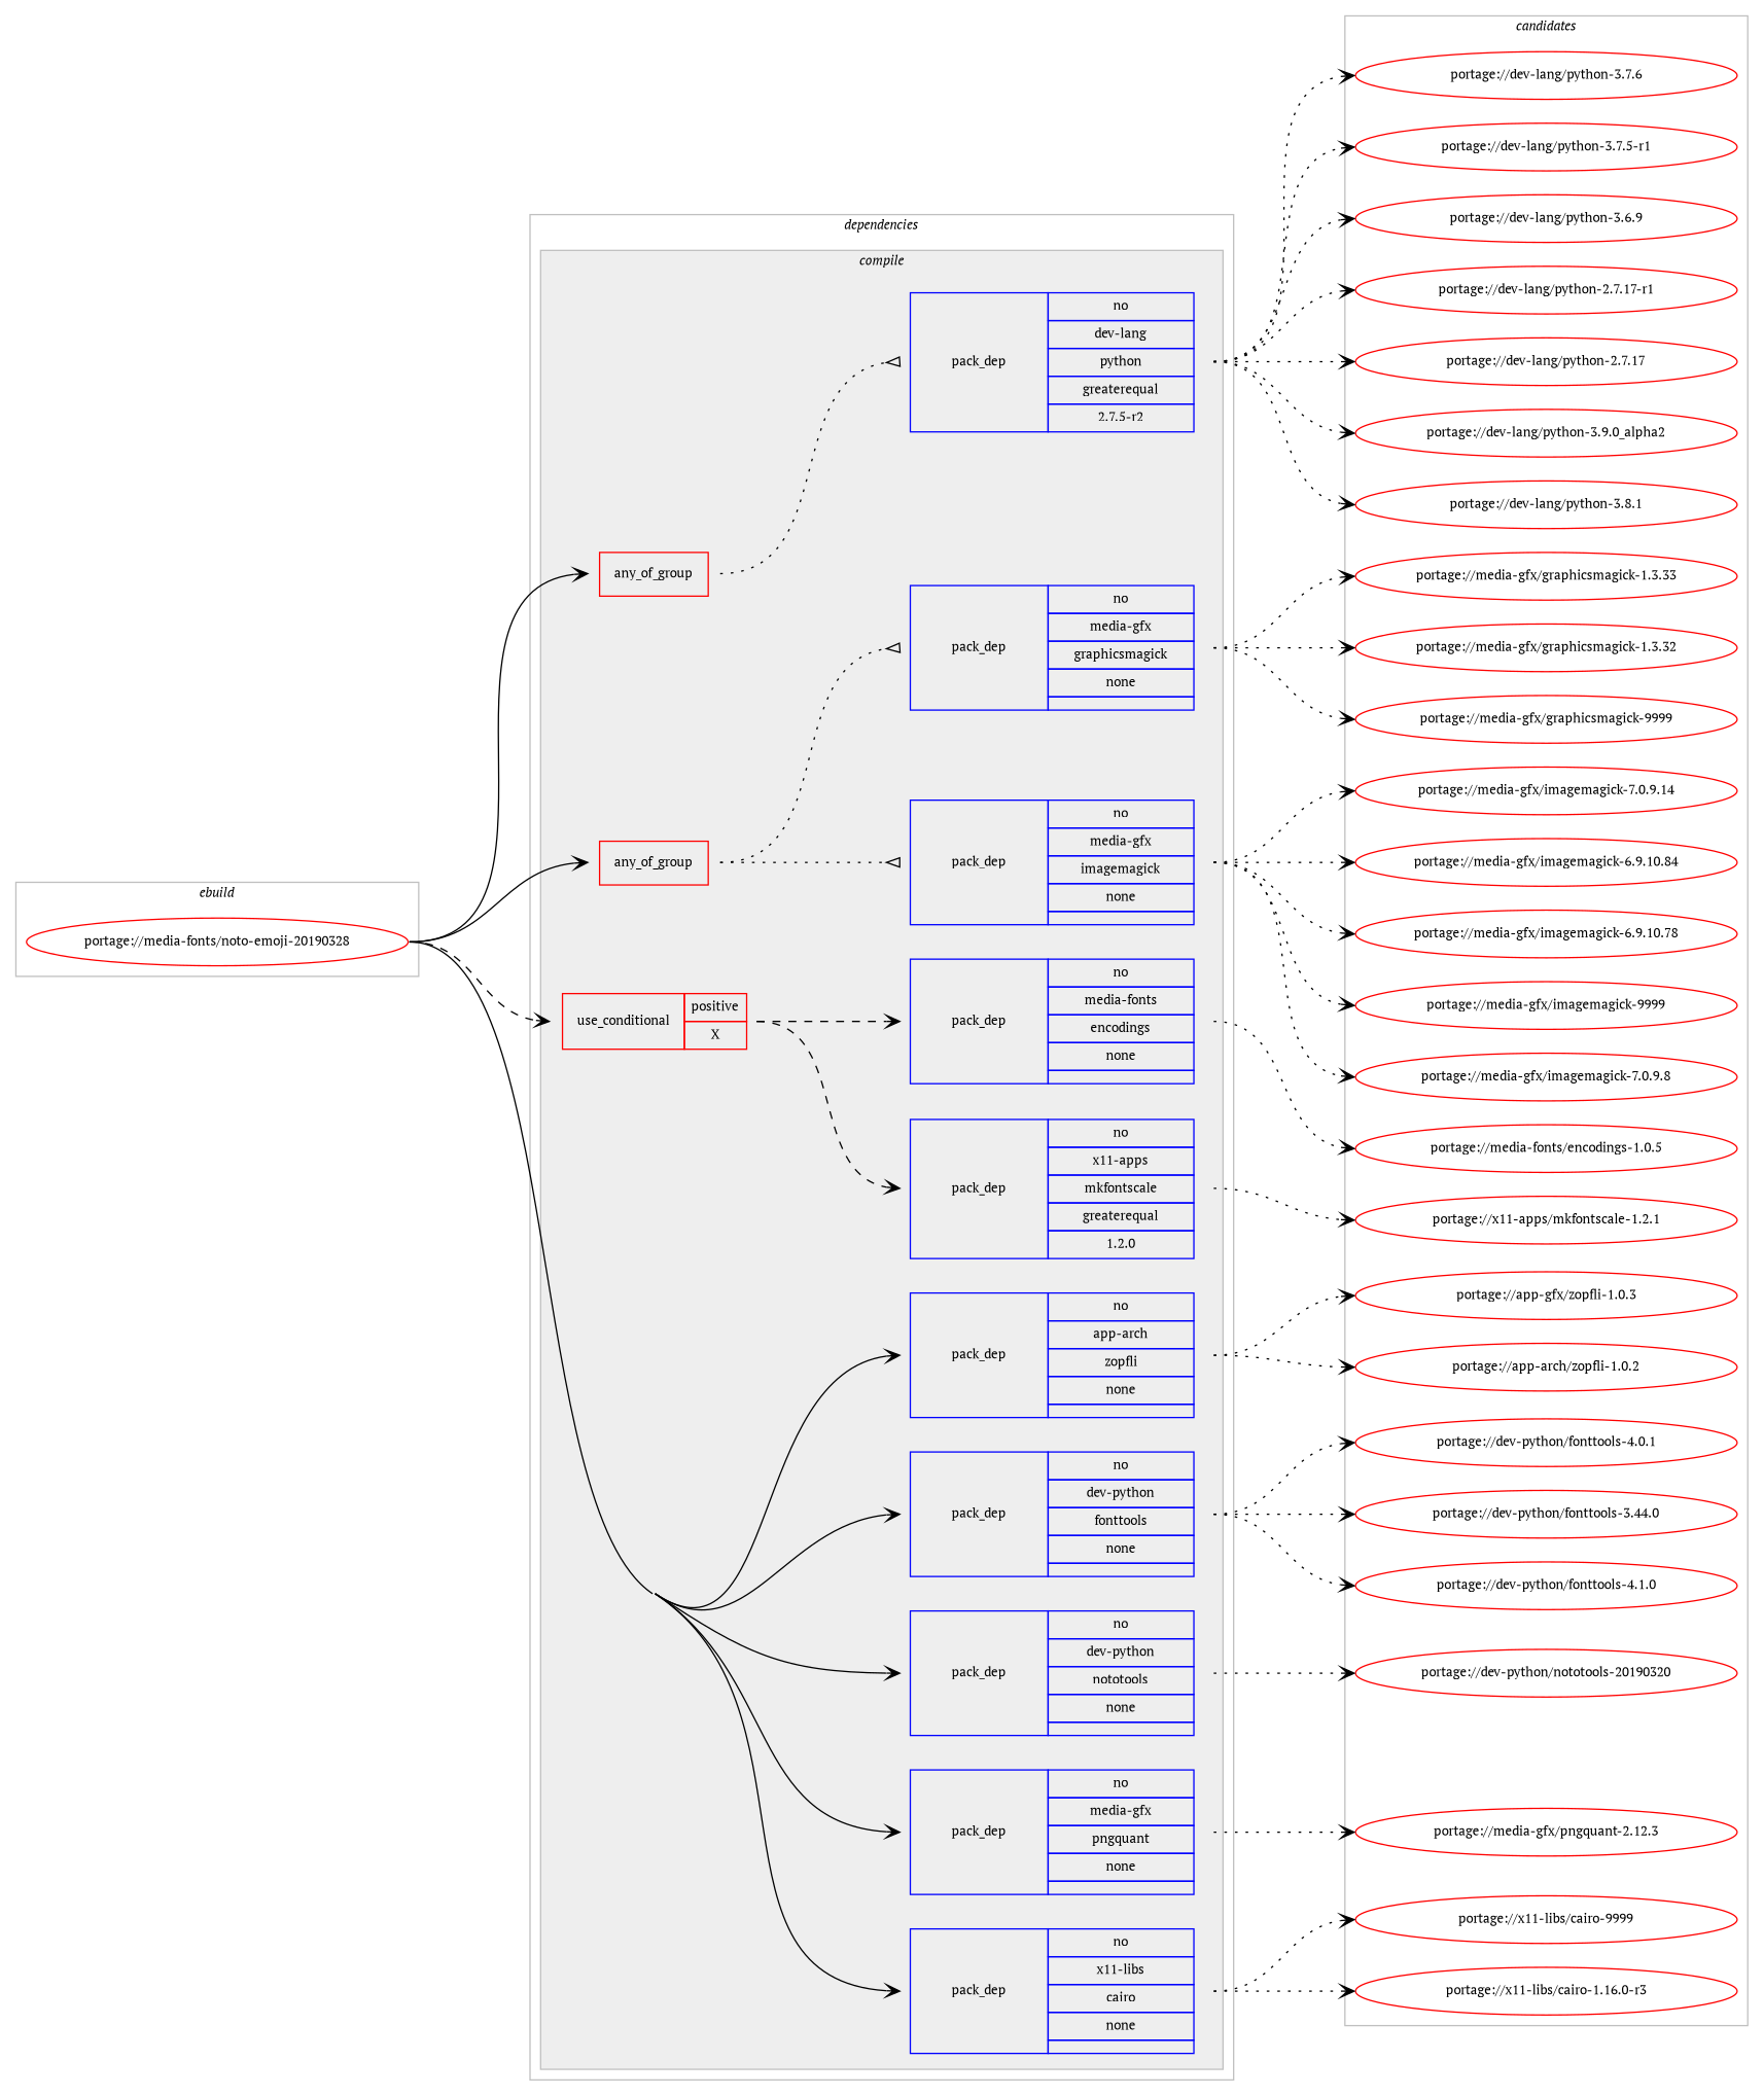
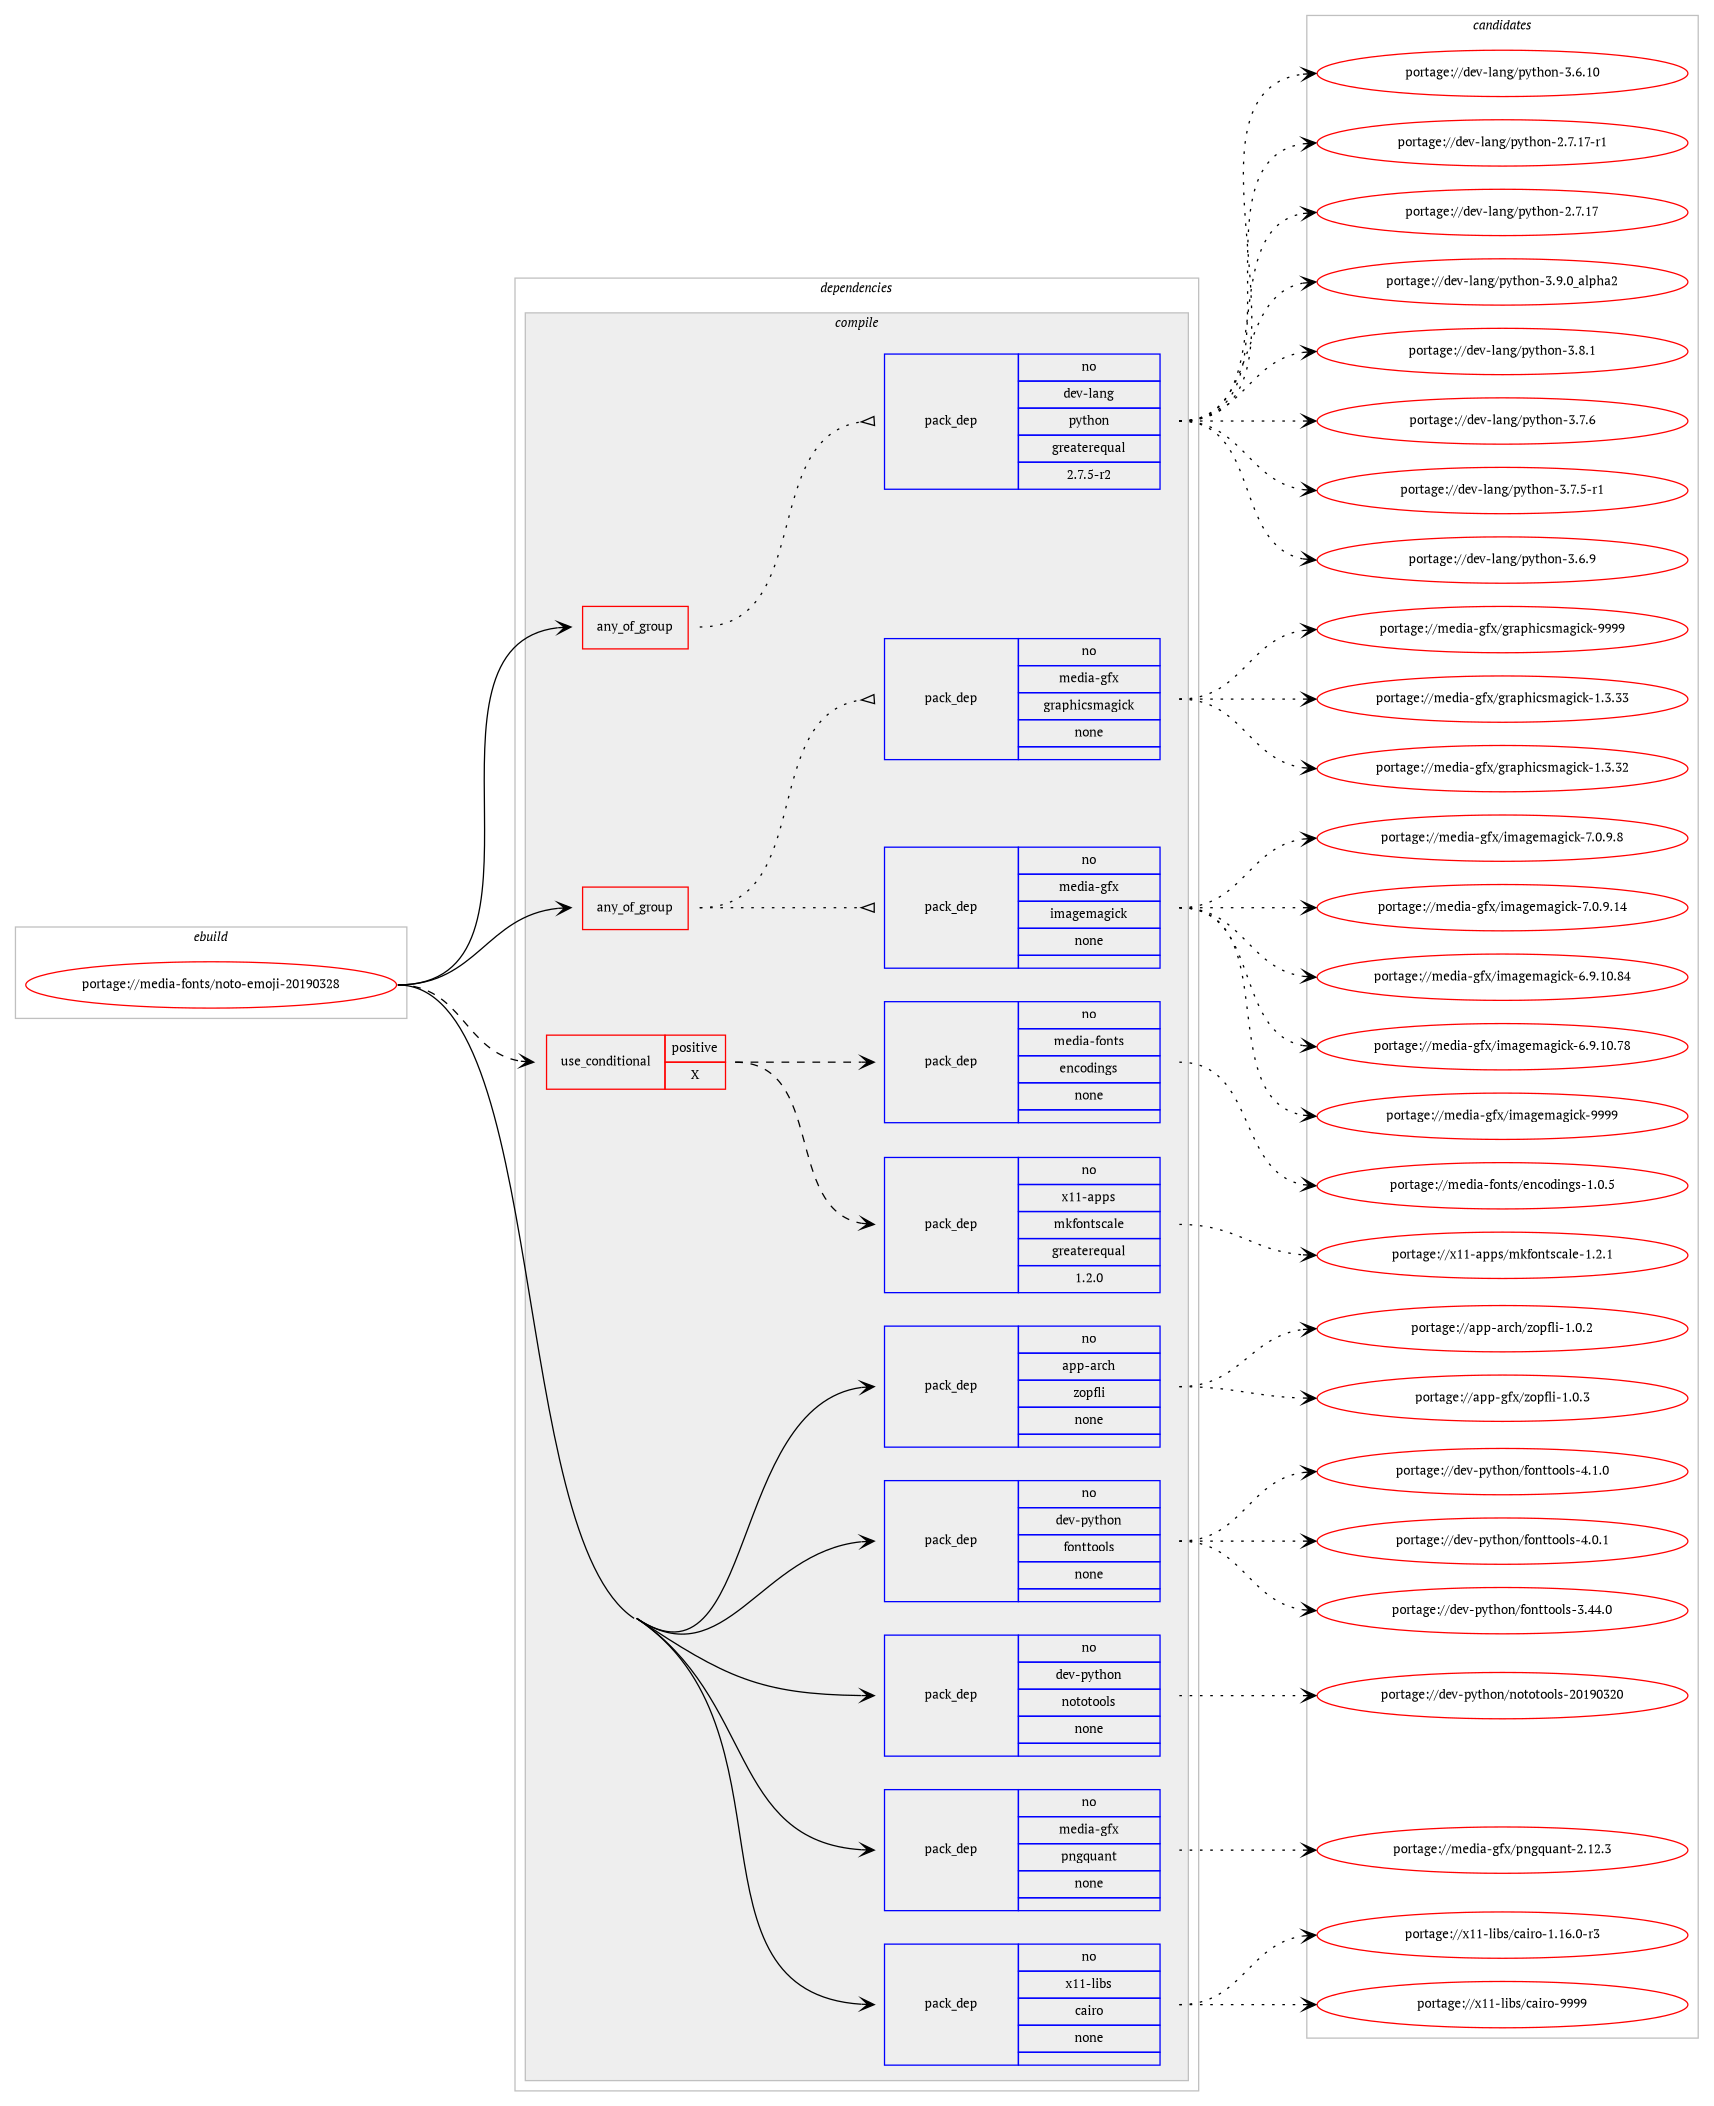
  digraph {
    compound=true
    concentrate=true
    fontname="PT Serif"
    fontsize=10
    newrank=true
    rankdir=LR
    ranksep=1.5
    node [color=red fontname="PT Serif" fontsize=10]
    edge [arrowhead=vee fontname="PT Serif" headport=w style=dotted tailport=e weight=100]
    n1 [label="portage://media-fonts/noto-emoji-20190328" width=4]
    n2 [color=blue label=<<TABLE BORDER="0" CELLBORDER="1" CELLSPACING="0" CELLPADDING="4" WIDTH="220"><TR><TD ROWSPAN="6" CELLPADDING="30">pack_dep</TD></TR><TR><TD WIDTH="110">no</TD></TR><TR><TD>dev-lang</TD></TR><TR><TD>python</TD></TR><TR><TD>greaterequal</TD></TR><TR><TD>2.7.5-r2</TD></TR></TABLE>> shape=none]
    n3 [label=<<TABLE BORDER="0" CELLBORDER="1" CELLSPACING="0" CELLPADDING="4"><TR><TD CELLPADDING="10">any_of_group</TD></TR></TABLE>> shape=none]
    n4 [color=blue label=<<TABLE BORDER="0" CELLBORDER="1" CELLSPACING="0" CELLPADDING="4" WIDTH="220"><TR><TD ROWSPAN="6" CELLPADDING="30">pack_dep</TD></TR><TR><TD WIDTH="110">no</TD></TR><TR><TD>media-gfx</TD></TR><TR><TD>imagemagick</TD></TR><TR><TD>none</TD></TR><TR><TD></TD></TR></TABLE>> shape=none]
    n5 [color=blue label=<<TABLE BORDER="0" CELLBORDER="1" CELLSPACING="0" CELLPADDING="4" WIDTH="220"><TR><TD ROWSPAN="6" CELLPADDING="30">pack_dep</TD></TR><TR><TD WIDTH="110">no</TD></TR><TR><TD>media-gfx</TD></TR><TR><TD>graphicsmagick</TD></TR><TR><TD>none</TD></TR><TR><TD></TD></TR></TABLE>> shape=none]
    n6 [label=<<TABLE BORDER="0" CELLBORDER="1" CELLSPACING="0" CELLPADDING="4"><TR><TD CELLPADDING="10">any_of_group</TD></TR></TABLE>> shape=none]
    n7 [color=blue label=<<TABLE BORDER="0" CELLBORDER="1" CELLSPACING="0" CELLPADDING="4" WIDTH="220"><TR><TD ROWSPAN="6" CELLPADDING="30">pack_dep</TD></TR><TR><TD WIDTH="110">no</TD></TR><TR><TD>x11-apps</TD></TR><TR><TD>mkfontscale</TD></TR><TR><TD>greaterequal</TD></TR><TR><TD>1.2.0</TD></TR></TABLE>> shape=none]
    n8 [color=blue label=<<TABLE BORDER="0" CELLBORDER="1" CELLSPACING="0" CELLPADDING="4" WIDTH="220"><TR><TD ROWSPAN="6" CELLPADDING="30">pack_dep</TD></TR><TR><TD WIDTH="110">no</TD></TR><TR><TD>media-fonts</TD></TR><TR><TD>encodings</TD></TR><TR><TD>none</TD></TR><TR><TD></TD></TR></TABLE>> shape=none]
    n9 [label=<<TABLE BORDER="0" CELLBORDER="1" CELLSPACING="0" CELLPADDING="4"><TR><TD ROWSPAN="3" CELLPADDING="10">use_conditional</TD></TR><TR><TD>positive</TD></TR><TR><TD>X</TD></TR></TABLE>> shape=none]
    n10 [color=blue label=<<TABLE BORDER="0" CELLBORDER="1" CELLSPACING="0" CELLPADDING="4" WIDTH="220"><TR><TD ROWSPAN="6" CELLPADDING="30">pack_dep</TD></TR><TR><TD WIDTH="110">no</TD></TR><TR><TD>app-arch</TD></TR><TR><TD>zopfli</TD></TR><TR><TD>none</TD></TR><TR><TD></TD></TR></TABLE>> shape=none]
    n11 [color=blue label=<<TABLE BORDER="0" CELLBORDER="1" CELLSPACING="0" CELLPADDING="4" WIDTH="220"><TR><TD ROWSPAN="6" CELLPADDING="30">pack_dep</TD></TR><TR><TD WIDTH="110">no</TD></TR><TR><TD>dev-python</TD></TR><TR><TD>fonttools</TD></TR><TR><TD>none</TD></TR><TR><TD></TD></TR></TABLE>> shape=none]
    n12 [color=blue label=<<TABLE BORDER="0" CELLBORDER="1" CELLSPACING="0" CELLPADDING="4" WIDTH="220"><TR><TD ROWSPAN="6" CELLPADDING="30">pack_dep</TD></TR><TR><TD WIDTH="110">no</TD></TR><TR><TD>dev-python</TD></TR><TR><TD>nototools</TD></TR><TR><TD>none</TD></TR><TR><TD></TD></TR></TABLE>> shape=none]
    n13 [color=blue label=<<TABLE BORDER="0" CELLBORDER="1" CELLSPACING="0" CELLPADDING="4" WIDTH="220"><TR><TD ROWSPAN="6" CELLPADDING="30">pack_dep</TD></TR><TR><TD WIDTH="110">no</TD></TR><TR><TD>media-gfx</TD></TR><TR><TD>pngquant</TD></TR><TR><TD>none</TD></TR><TR><TD></TD></TR></TABLE>> shape=none]
    n14 [color=blue label=<<TABLE BORDER="0" CELLBORDER="1" CELLSPACING="0" CELLPADDING="4" WIDTH="220"><TR><TD ROWSPAN="6" CELLPADDING="30">pack_dep</TD></TR><TR><TD WIDTH="110">no</TD></TR><TR><TD>x11-libs</TD></TR><TR><TD>cairo</TD></TR><TR><TD>none</TD></TR><TR><TD></TD></TR></TABLE>> shape=none]
    n15 [label="portage://dev-lang/python-3.9.0_alpha2" width=4]
    n16 [label="portage://dev-lang/python-3.8.1" width=4]
    n17 [label="portage://dev-lang/python-3.7.6" width=4]
    n18 [label="portage://dev-lang/python-3.7.5-r1" width=4]
    n19 [label="portage://dev-lang/python-3.6.9" width=4]
+   n20 [label="portage://dev-lang/python-3.6.10" width=4]
    n21 [label="portage://dev-lang/python-2.7.17-r1" width=4]
    n22 [label="portage://dev-lang/python-2.7.17" width=4]
    n23 [label="portage://media-gfx/imagemagick-9999" width=4]
    n24 [label="portage://media-gfx/imagemagick-7.0.9.8" width=4]
    n25 [label="portage://media-gfx/imagemagick-7.0.9.14" width=4]
    n26 [label="portage://media-gfx/imagemagick-6.9.10.84" width=4]
    n27 [label="portage://media-gfx/imagemagick-6.9.10.78" width=4]
    n28 [label="portage://media-gfx/graphicsmagick-9999" width=4]
    n29 [label="portage://media-gfx/graphicsmagick-1.3.33" width=4]
    n30 [label="portage://media-gfx/graphicsmagick-1.3.32" width=4]
    n31 [label="portage://x11-apps/mkfontscale-1.2.1" width=4]
    n32 [label="portage://media-fonts/encodings-1.0.5" width=4]
    n33 [label="portage://app-gfx/zopfli-1.0.3" width=4]
    n34 [label="portage://app-arch/zopfli-1.0.2" width=4]
    n35 [label="portage://dev-python/fonttools-4.1.0" width=4]
    n36 [label="portage://dev-python/fonttools-4.0.1" width=4]
    n37 [label="portage://dev-python/fonttools-3.44.0" width=4]
    n38 [label="portage://dev-python/nototools-20190320" width=4]
    n39 [label="portage://media-gfx/pngquant-2.12.3" width=4]
    n40 [label="portage://x11-libs/cairo-9999" width=4]
    n41 [label="portage://x11-libs/cairo-1.16.0-r3" width=4]
    subgraph cluster_1 {
      color=gray
      label=<<i>ebuild</i>>
      rank=same
      n1
    }
    subgraph cluster_2 {
      color=gray
      label=<<i>dependencies</i>>
      subgraph cluster_3 {
        color=gray
        fillcolor="#eeeeee"
        label=<<i>compile</i>>
        style=filled
        subgraph sub_4 {
          color=gray
          fillcolor="#eeeeee"
          label=<<i>compile</i>>
          style=filled
          n3
          subgraph sub_5 {
            color=gray
            fillcolor="#eeeeee"
            label=<<i>compile</i>>
            style=filled
            n2
          }
        }
        subgraph sub_6 {
          color=gray
          fillcolor="#eeeeee"
          label=<<i>compile</i>>
          style=filled
          n6
          subgraph sub_7 {
            color=gray
            fillcolor="#eeeeee"
            label=<<i>compile</i>>
            style=filled
            n4
          }
          subgraph sub_8 {
            color=gray
            fillcolor="#eeeeee"
            label=<<i>compile</i>>
            style=filled
            n5
          }
        }
        subgraph sub_9 {
          color=gray
          fillcolor="#eeeeee"
          label=<<i>compile</i>>
          style=filled
          n9
          subgraph sub_10 {
            color=gray
            fillcolor="#eeeeee"
            label=<<i>compile</i>>
            style=filled
            n7
          }
          subgraph sub_11 {
            color=gray
            fillcolor="#eeeeee"
            label=<<i>compile</i>>
            style=filled
            n8
          }
        }
        subgraph sub_12 {
          color=gray
          fillcolor="#eeeeee"
          label=<<i>compile</i>>
          style=filled
          n10
        }
        subgraph sub_13 {
          color=gray
          fillcolor="#eeeeee"
          label=<<i>compile</i>>
          style=filled
          n11
        }
        subgraph sub_14 {
          color=gray
          fillcolor="#eeeeee"
          label=<<i>compile</i>>
          style=filled
          n12
        }
        subgraph sub_15 {
          color=gray
          fillcolor="#eeeeee"
          label=<<i>compile</i>>
          style=filled
          n13
        }
        subgraph sub_16 {
          color=gray
          fillcolor="#eeeeee"
          label=<<i>compile</i>>
          style=filled
          n14
        }
      }
      subgraph cluster_17 {
        color=gray
        fillcolor="#eeeeee"
        label=<<i>compile and run</i>>
        style=filled
      }
      subgraph cluster_18 {
        color=gray
        fillcolor="#eeeeee"
        label=<<i>run</i>>
        style=filled
      }
    }
    subgraph cluster_19 {
      color=gray
      label=<<i>candidates</i>>
      rank=same
      subgraph sub_20 {
        color=black
        label=<<i>candidates</i>>
        nodesep=1
        rank=same
        n15
        n16
        n17
        n18
        n19
+       n20
        n21
        n22
      }
      subgraph sub_21 {
        color=black
        label=<<i>candidates</i>>
        nodesep=1
        rank=same
        n23
        n24
        n25
        n26
        n27
      }
      subgraph sub_22 {
        color=black
        label=<<i>candidates</i>>
        nodesep=1
        rank=same
        n28
        n29
        n30
      }
      subgraph sub_23 {
        color=black
        label=<<i>candidates</i>>
        nodesep=1
        rank=same
        n31
      }
      subgraph sub_24 {
        color=black
        label=<<i>candidates</i>>
        nodesep=1
        rank=same
        n32
      }
      subgraph sub_25 {
        color=black
        label=<<i>candidates</i>>
        nodesep=1
        rank=same
        n33
        n34
      }
      subgraph sub_26 {
        color=black
        label=<<i>candidates</i>>
        nodesep=1
        rank=same
        n35
        n36
        n37
      }
      subgraph sub_27 {
        color=black
        label=<<i>candidates</i>>
        nodesep=1
        rank=same
        n38
      }
      subgraph sub_28 {
        color=black
        label=<<i>candidates</i>>
        nodesep=1
        rank=same
        n39
      }
      subgraph sub_29 {
        color=black
        label=<<i>candidates</i>>
        nodesep=1
        rank=same
        n40
        n41
      }
    }
    n1 -> n3 [style=solid weight=20]
    n1 -> n6 [style=solid weight=20]
    n1 -> n9 [style=dashed weight=20]
    n1 -> n10 [style=solid weight=20]
    n1 -> n11 [style=solid weight=20]
    n1 -> n12 [style=solid weight=20]
    n1 -> n13 [style=solid weight=20]
    n1 -> n14 [style=solid weight=20]
    n2 -> n15
    n2 -> n16
    n2 -> n17
    n2 -> n18
    n2 -> n19
+   n2 -> n20
    n2 -> n21
    n2 -> n22
    n3 -> n2 [arrowhead=oinv weight=20]
    n4 -> n23
    n4 -> n24
    n4 -> n25
    n4 -> n26
    n4 -> n27
    n5 -> n28
    n5 -> n29
    n5 -> n30
    n6 -> n4 [arrowhead=oinv weight=20]
    n6 -> n5 [arrowhead=oinv weight=20]
    n7 -> n31
    n8 -> n32
    n9 -> n7 [style=dashed weight=20]
    n9 -> n8 [style=dashed weight=20]
    n10 -> n33
    n10 -> n34
    n11 -> n35
    n11 -> n36
    n11 -> n37
    n12 -> n38
    n13 -> n39
    n14 -> n40
    n14 -> n41
  }
